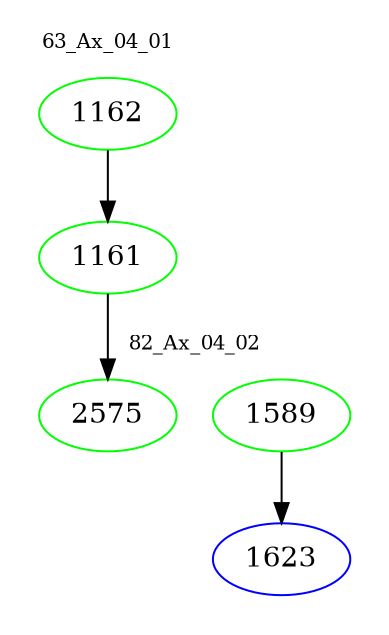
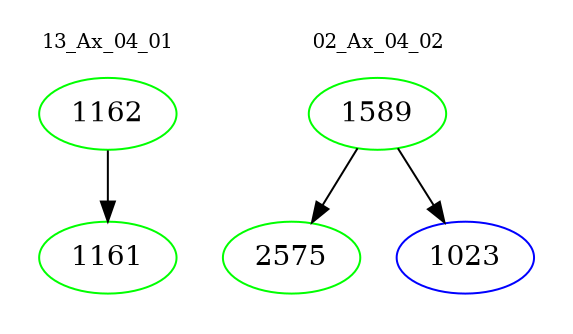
  digraph {
    node [color=green]
    edge [color=black]
    n1 [label=1162]
    n2 [label=1161]
    n3 [label=1589]
    n4 [label=2575]
-   n5 [color=blue label=1623]
+   n5 [color=blue label=1023]
    subgraph cluster_1 {
      color=white
      fontsize=10
-     label="63_Ax_04_01"
+     label="13_Ax_04_01"
      n1
      n2
    }
    subgraph cluster_2 {
      color=white
      fontsize=10
-     label="82_Ax_04_02"
+     label="02_Ax_04_02"
      n3
      n4
      n5
    }
    n1 -> n2
-   n2 -> n4
+   n3 -> n4
    n3 -> n5
  }
